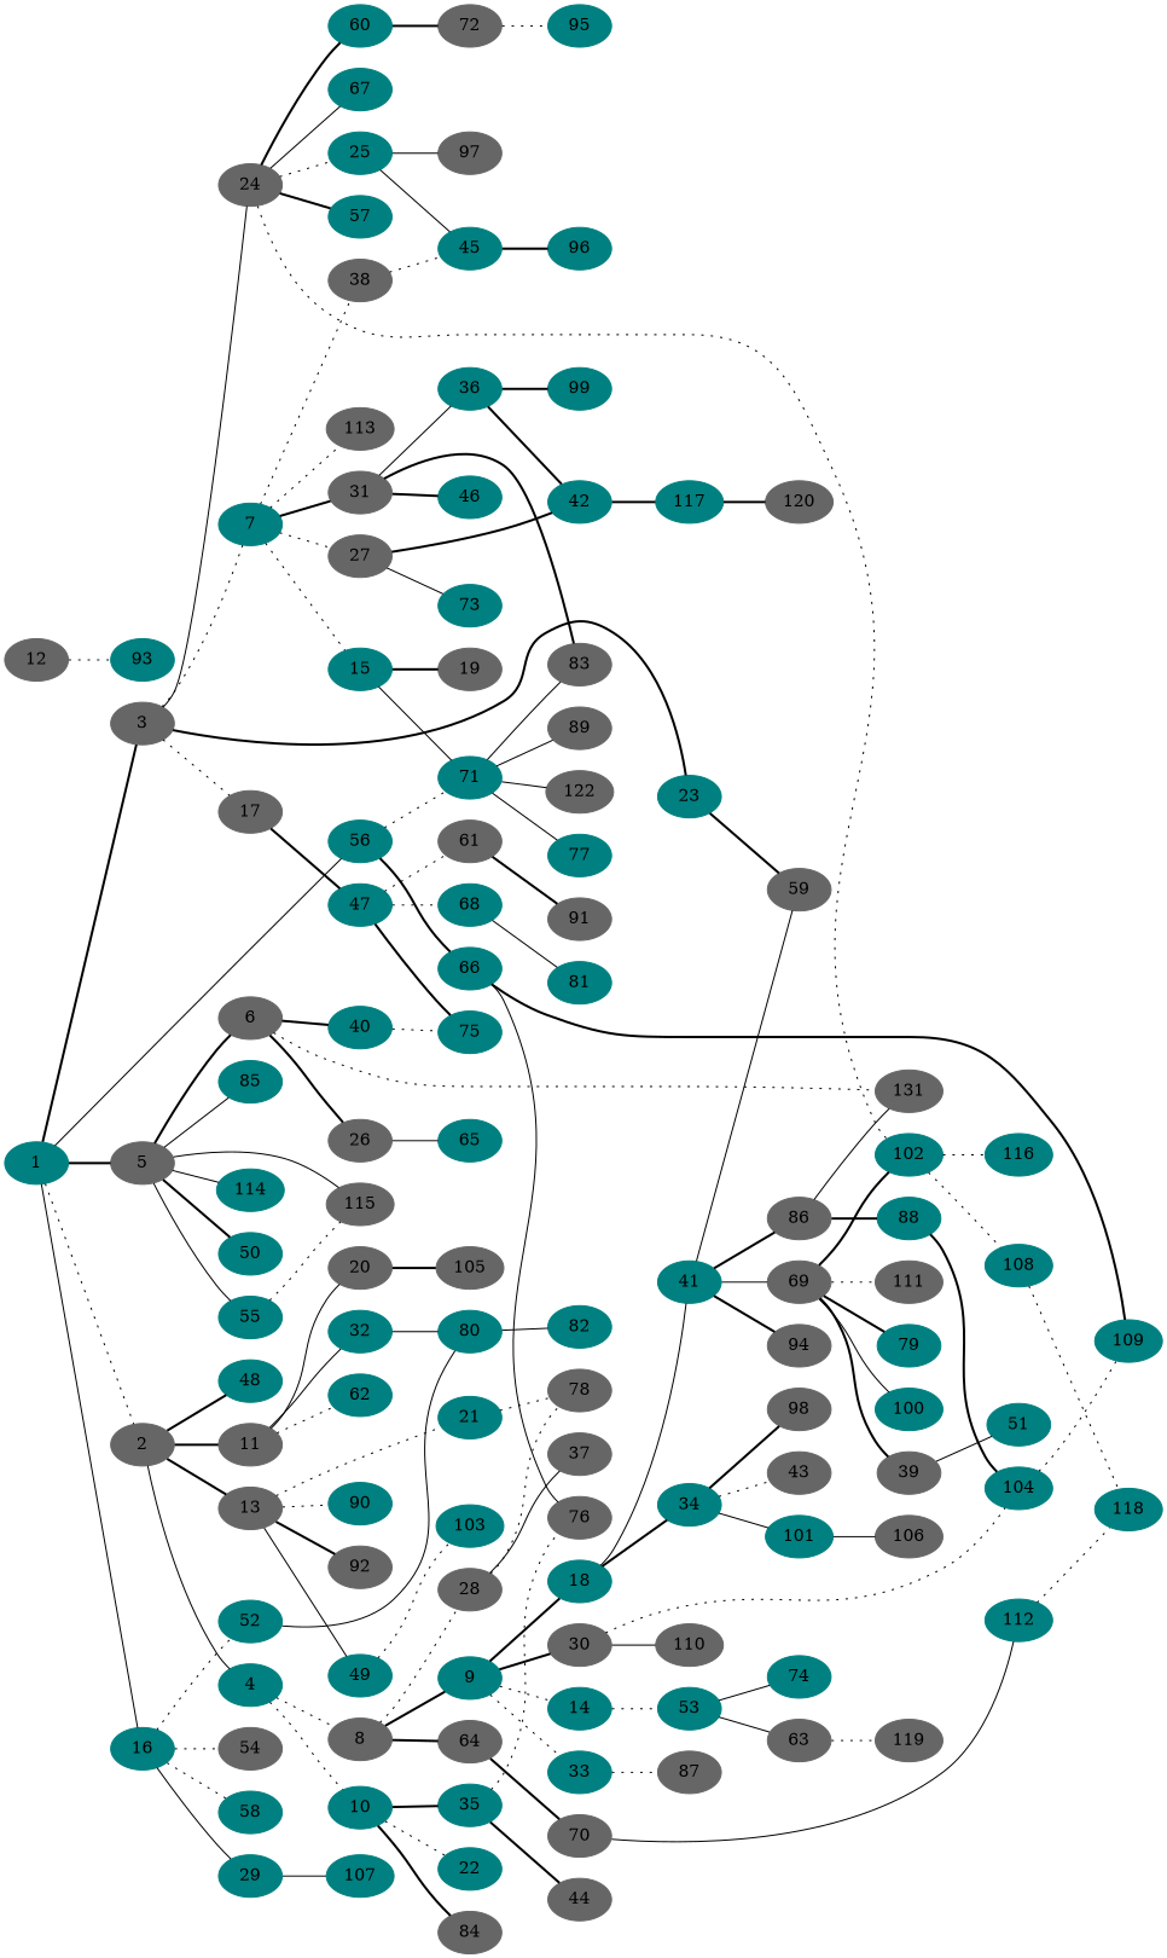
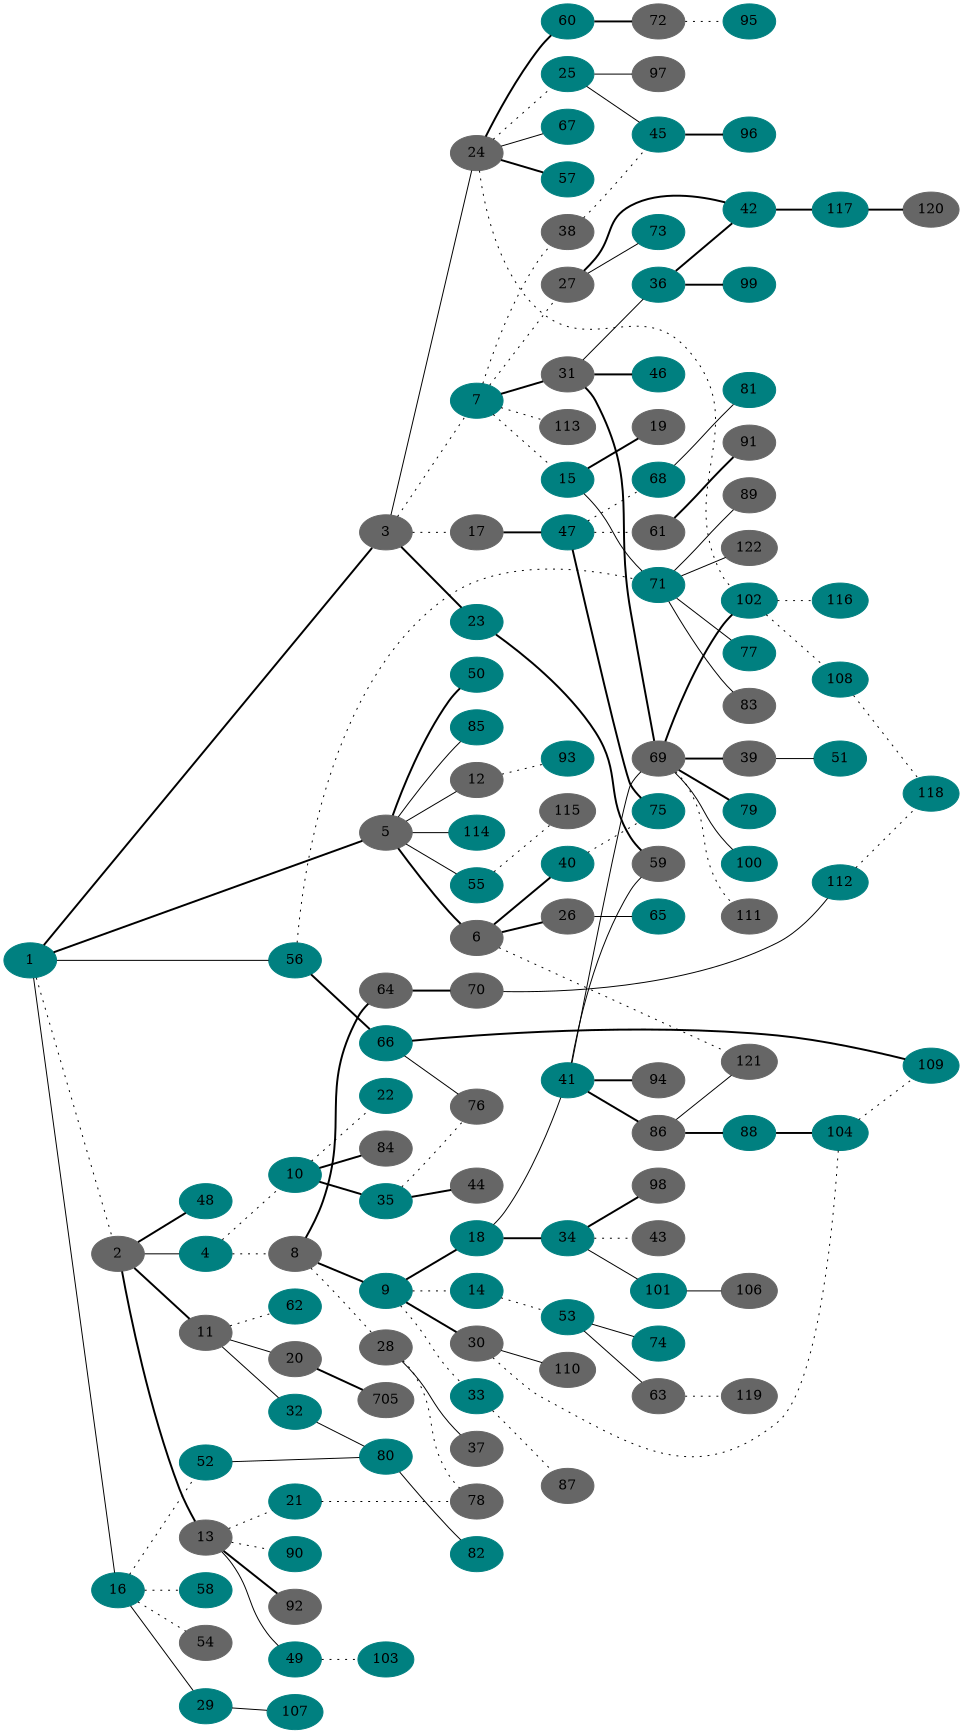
  graph {
    rankdir=LR
    node [color=teal style=filled]
    edge [style=bold]
    2 [color=gray40]
    1
    3 [color=gray40]
    5 [color=gray40]
    16
    56
    4
    11 [color=gray40]
    13 [color=gray40]
    48
    7
    17 [color=gray40]
    23
    24 [color=gray40]
    6 [color=gray40]
    12 [color=gray40]
    50
    55
    85
    114
    29
    52
    54 [color=gray40]
    58
    71
    66
    8 [color=gray40]
    10
    20 [color=gray40]
    32
    62
    21
    49
    90
    92 [color=gray40]
    15
    27 [color=gray40]
    31 [color=gray40]
    38 [color=gray40]
    113 [color=gray40]
    47
    59 [color=gray40]
    25
    57
    60
    67
    102
    9
    28 [color=gray40]
    64 [color=gray40]
    22
    35
    84 [color=gray40]
    26 [color=gray40]
    40
-   121 [color=gray40 label=131]
+   121 [color=gray40]
    93
    115 [color=gray40]
    65
    75
    19 [color=gray40]
    42
    73
    36
    46
    69 [color=gray40]
    45
    14
    18
    30 [color=gray40]
    33
    78 [color=gray40]
    37 [color=gray40]
    70 [color=gray40]
    53
    34
    41
    104
    110 [color=gray40]
    87 [color=gray40]
    44 [color=gray40]
    76 [color=gray40]
-   105 [color=gray40]
+   105 [color=gray40 label=705]
    80
    103
    63 [color=gray40]
    74
    77
    83 [color=gray40]
    89 [color=gray40]
    122 [color=gray40]
    107
    61 [color=gray40]
    68
    43 [color=gray40]
    98 [color=gray40]
    101
    86 [color=gray40]
    94 [color=gray40]
    97 [color=gray40]
    39 [color=gray40]
    51
    72 [color=gray40]
    108
    116
    96
    117
    109
    99
    79
    100
    111 [color=gray40]
    82
    106 [color=gray40]
    88
    120 [color=gray40]
    91 [color=gray40]
    81
    119 [color=gray40]
    95
    112
    118
    2 -- 4 [style=solid]
    2 -- 11
    2 -- 13
    2 -- 48
    1 -- 2 [style=dotted]
    1 -- 3
    1 -- 5
    1 -- 16 [style=solid]
    1 -- 56 [style=solid]
    3 -- 7 [style=dotted]
    3 -- 17 [style=dotted]
    3 -- 23
    3 -- 24 [style=solid]
    5 -- 6
-   5 -- 115 [style=solid]
+   5 -- 12 [style=solid]
    5 -- 50
    5 -- 55 [style=solid]
    5 -- 85 [style=solid]
    5 -- 114 [style=solid]
    16 -- 29 [style=solid]
    16 -- 52 [style=dotted]
    16 -- 54 [style=dotted]
    16 -- 58 [style=dotted]
    56 -- 71 [style=dotted]
    56 -- 66
    4 -- 8 [style=dotted]
    4 -- 10 [style=dotted]
    11 -- 20 [style=solid]
    11 -- 32 [style=solid]
    11 -- 62 [style=dotted]
    13 -- 21 [style=dotted]
    13 -- 49 [style=solid]
    13 -- 90 [style=dotted]
    13 -- 92
    7 -- 15 [style=dotted]
    7 -- 27 [style=dotted]
    7 -- 31
    7 -- 38 [style=dotted]
    7 -- 113 [style=dotted]
    17 -- 47
    23 -- 59
    24 -- 25 [style=dotted]
    24 -- 57
    24 -- 60
    24 -- 67 [style=solid]
    24 -- 102 [style=dotted]
    6 -- 26
    6 -- 40
    6 -- 121 [style=dotted]
    12 -- 93 [style=dotted]
    55 -- 115 [style=dotted]
    29 -- 107 [style=solid]
    52 -- 80 [style=solid]
    71 -- 77 [style=solid]
    71 -- 83 [style=solid]
    71 -- 89 [style=solid]
    71 -- 122 [style=solid]
    66 -- 76 [style=solid]
    66 -- 109
    8 -- 9
    8 -- 28 [style=dotted]
    8 -- 64
    10 -- 22 [style=dotted]
    10 -- 35
    10 -- 84
    20 -- 105
    32 -- 80 [style=solid]
    21 -- 78 [style=dotted]
    49 -- 103 [style=dotted]
    15 -- 71 [style=solid]
    15 -- 19
    27 -- 42
    27 -- 73 [style=solid]
    31 -- 36 [style=solid]
    31 -- 46
-   31 -- 83
+   31 -- 69
    38 -- 45 [style=dotted]
    47 -- 75
    47 -- 61 [style=dotted]
    47 -- 68 [style=dotted]
    25 -- 45 [style=solid]
    25 -- 97 [style=solid]
    60 -- 72
    102 -- 108 [style=dotted]
    102 -- 116 [style=dotted]
    9 -- 14 [style=dotted]
    9 -- 18
    9 -- 30
    9 -- 33 [style=dotted]
    28 -- 78 [style=dotted]
    28 -- 37 [style=solid]
    64 -- 70
    35 -- 44
    35 -- 76 [style=dotted]
    26 -- 65 [style=solid]
    40 -- 75 [style=dotted]
    42 -- 117
    36 -- 42
    36 -- 99
    69 -- 102
    69 -- 39
    69 -- 79
    69 -- 100 [style=solid]
    69 -- 111 [style=dotted]
    45 -- 96
    14 -- 53 [style=dotted]
    18 -- 34
    18 -- 41 [style=solid]
    30 -- 104 [style=dotted]
    30 -- 110 [style=solid]
    33 -- 87 [style=dotted]
    70 -- 112 [style=solid]
    53 -- 63 [style=solid]
    53 -- 74 [style=solid]
    34 -- 43 [style=dotted]
    34 -- 98
    34 -- 101 [style=solid]
    41 -- 59 [style=solid]
    41 -- 69 [style=solid]
    41 -- 86
    41 -- 94
    104 -- 109 [style=dotted]
    80 -- 82 [style=solid]
    63 -- 119 [style=dotted]
    61 -- 91
    68 -- 81 [style=solid]
    101 -- 106 [style=solid]
    86 -- 121 [style=solid]
    86 -- 88
    39 -- 51 [style=solid]
    72 -- 95 [style=dotted]
    108 -- 118 [style=dotted]
    117 -- 120
    88 -- 104
    112 -- 118 [style=dotted]
  }
